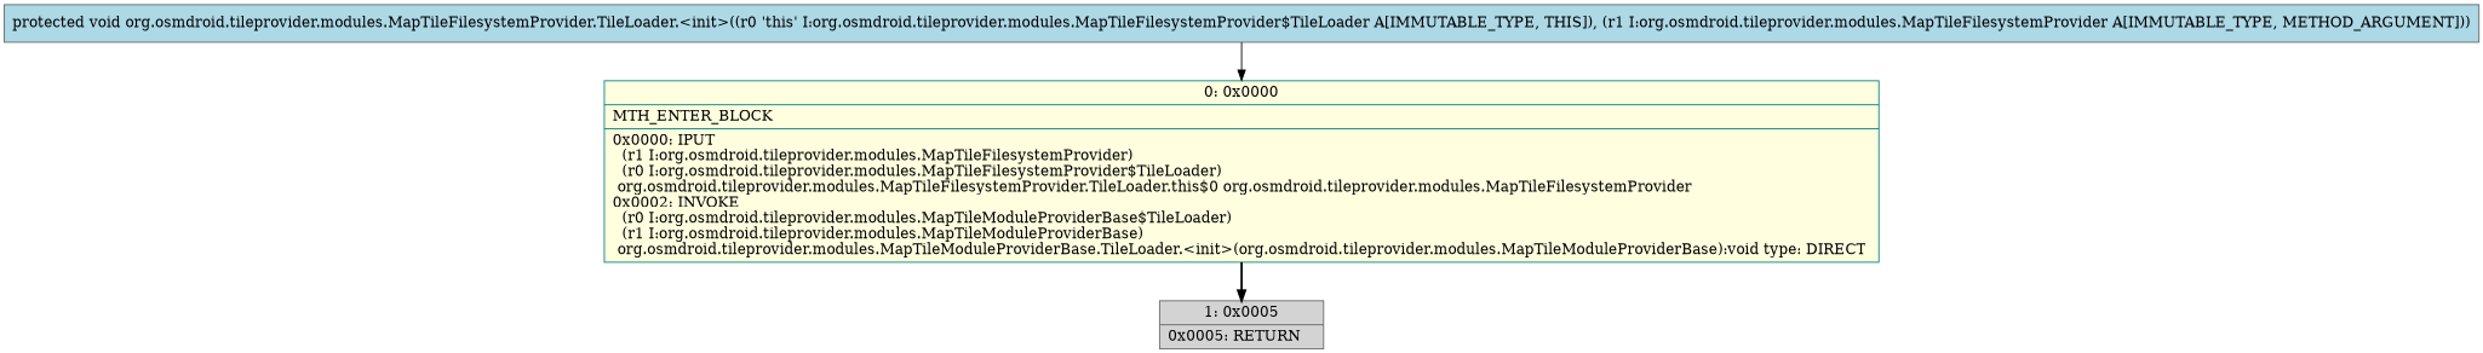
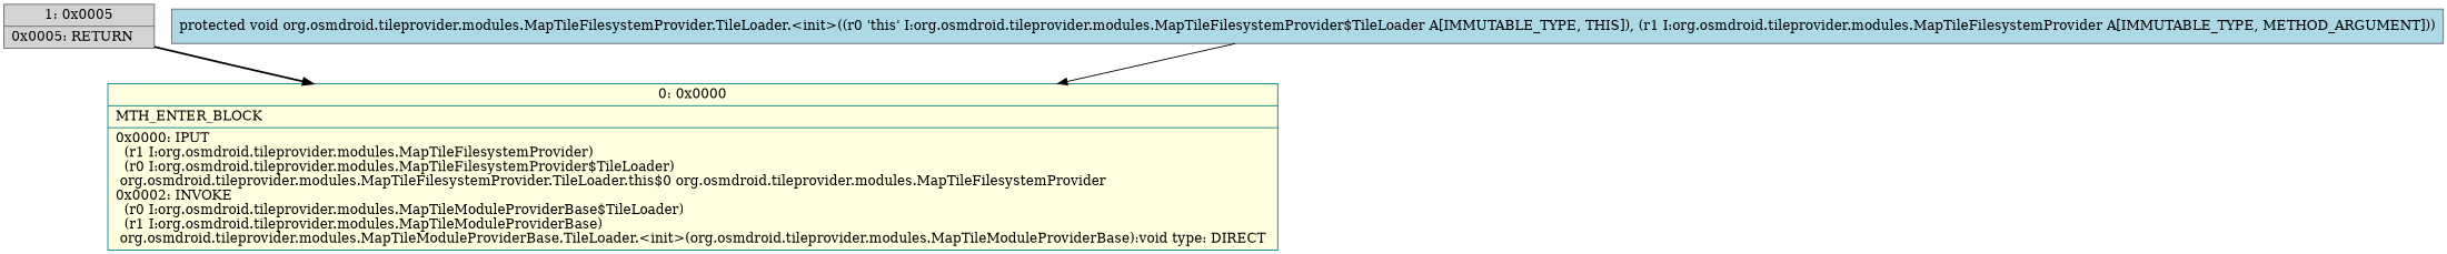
  digraph {
    node [shape=record style=filled color=gray40]
    n1 [label="{0\:\ 0x0000|MTH_ENTER_BLOCK\l|0x0000: IPUT  \l  (r1 I:org.osmdroid.tileprovider.modules.MapTileFilesystemProvider)\l  (r0 I:org.osmdroid.tileprovider.modules.MapTileFilesystemProvider$TileLoader)\l org.osmdroid.tileprovider.modules.MapTileFilesystemProvider.TileLoader.this$0 org.osmdroid.tileprovider.modules.MapTileFilesystemProvider \l0x0002: INVOKE  \l  (r0 I:org.osmdroid.tileprovider.modules.MapTileModuleProviderBase$TileLoader)\l  (r1 I:org.osmdroid.tileprovider.modules.MapTileModuleProviderBase)\l org.osmdroid.tileprovider.modules.MapTileModuleProviderBase.TileLoader.\<init\>(org.osmdroid.tileprovider.modules.MapTileModuleProviderBase):void type: DIRECT \l}" fillcolor=lightyellow color=teal]
    n2 [label="{1\:\ 0x0005|0x0005: RETURN   \l}" fillcolor=lightgrey]
    n3 [label="{protected void org.osmdroid.tileprovider.modules.MapTileFilesystemProvider.TileLoader.\<init\>((r0 'this' I:org.osmdroid.tileprovider.modules.MapTileFilesystemProvider$TileLoader A[IMMUTABLE_TYPE, THIS]), (r1 I:org.osmdroid.tileprovider.modules.MapTileFilesystemProvider A[IMMUTABLE_TYPE, METHOD_ARGUMENT])) }" fillcolor=lightblue]
-   n1 -> n2 [style=bold]
+   n2 -> n1 [style=bold]
    n3 -> n1 [style=solid]
  }
